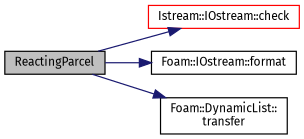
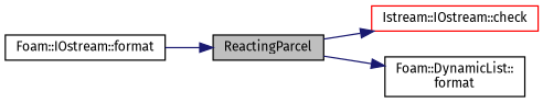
  digraph {
    fontname="Fira Sans"
    rankdir=LR
    node [color=black fontname="Fira Sans" fontsize=10 shape=record]
    edge [color=midnightblue fontname="Fira Sans" fontsize=10 labelfontname=FreeSans labelfontsize=10 style=solid]
    n1 [fillcolor=grey75 fontcolor=black height=0.2 label=ReactingParcel style=filled width=0.4]
    n2 [color=red height=0.2 label="Istream::IOstream::check" width=0.4]
    n3 [height=0.2 label="Foam::IOstream::format" width=0.4]
-   n4 [height=0.2 label="Foam::DynamicList::\ltransfer" width=0.4]
+   n4 [height=0.2 label="Foam::DynamicList::\lformat" width=0.4]
    n1 -> n2
-   n1 -> n3
+   n3 -> n1
    n1 -> n4
  }
